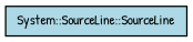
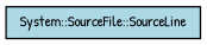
  digraph {
    rankdir=TB
    fontname="Patrick Hand"
-   n1 [color=black fillcolor=lightblue fontname="Patrick Hand" fontsize=10 height=0.2 label="System::SourceLine::SourceLine" shape=record style=filled width=0.4]
+   n1 [color=black fillcolor=lightblue fontname="Patrick Hand" fontsize=10 height=0.2 label="System::SourceFile::SourceLine" shape=record style=filled width=0.4]
  }
